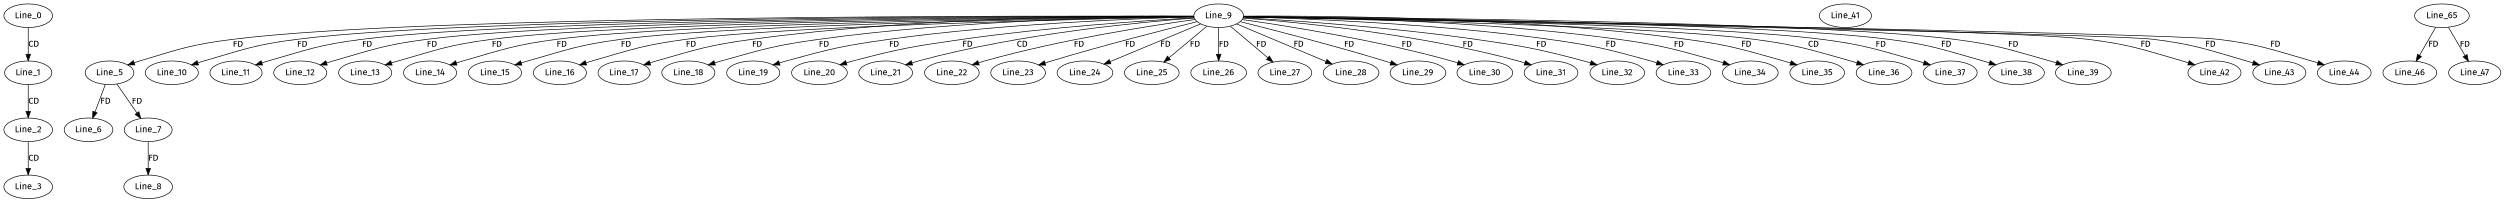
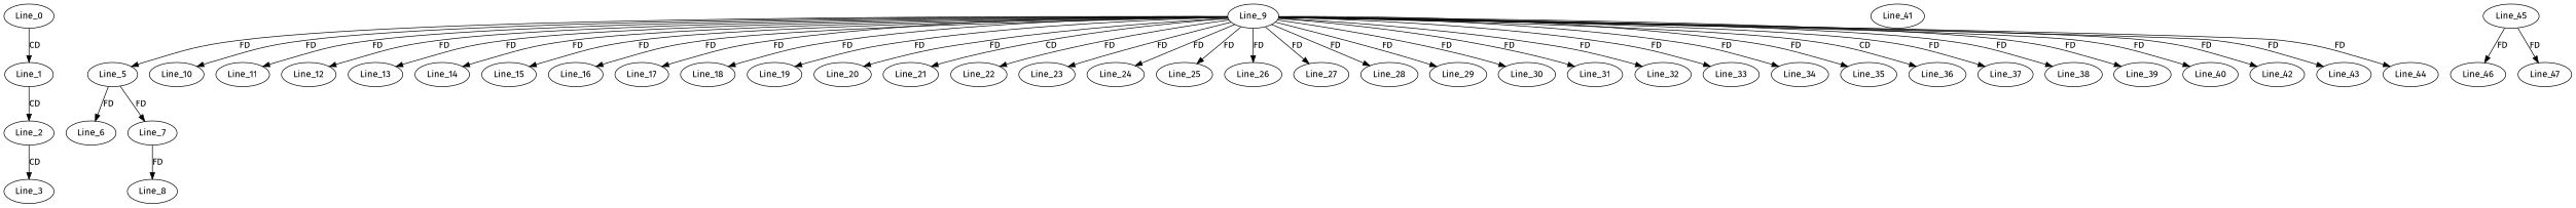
  digraph {
    fontname="Fira Sans"
    node [fontname="Fira Sans"]
    edge [fontname="Fira Sans"]
    Line_0
    Line_1
    Line_2
    Line_3
    Line_5
    Line_6
    Line_7
    Line_8
    Line_9
    Line_10
    Line_11
    Line_12
    Line_13
    Line_14
    Line_15
    Line_16
    Line_17
    Line_18
    Line_19
    Line_20
    Line_21
    Line_22
    Line_23
    Line_24
    Line_25
    Line_26
    Line_27
    Line_28
    Line_29
    Line_30
    Line_31
    Line_32
    Line_33
    Line_34
    Line_35
    Line_36
    Line_37
    Line_38
    Line_39
+   Line_40
    Line_42
    Line_43
    Line_44
    Line_41
-   Line_45 [label=Line_65]
+   Line_45
    Line_46
    Line_47
    Line_0 -> Line_1 [label=CD]
    Line_1 -> Line_2 [label=CD]
    Line_2 -> Line_3 [label=CD]
    Line_5 -> Line_6 [label=FD]
    Line_5 -> Line_7 [label=FD]
    Line_7 -> Line_8 [label=FD]
    Line_9 -> Line_5 [label=FD]
    Line_9 -> Line_10 [label=FD]
    Line_9 -> Line_11 [label=FD]
    Line_9 -> Line_12 [label=FD]
    Line_9 -> Line_13 [label=FD]
    Line_9 -> Line_14 [label=FD]
    Line_9 -> Line_15 [label=FD]
    Line_9 -> Line_16 [label=FD]
    Line_9 -> Line_17 [label=FD]
    Line_9 -> Line_18 [label=FD]
    Line_9 -> Line_19 [label=FD]
    Line_9 -> Line_20 [label=FD]
    Line_9 -> Line_21 [label=CD]
    Line_9 -> Line_22 [label=FD]
    Line_9 -> Line_23 [label=FD]
    Line_9 -> Line_24 [label=FD]
    Line_9 -> Line_25 [label=FD]
    Line_9 -> Line_26 [label=FD]
    Line_9 -> Line_27 [label=FD]
    Line_9 -> Line_28 [label=FD]
    Line_9 -> Line_29 [label=FD]
    Line_9 -> Line_30 [label=FD]
    Line_9 -> Line_31 [label=FD]
    Line_9 -> Line_32 [label=FD]
    Line_9 -> Line_33 [label=FD]
    Line_9 -> Line_34 [label=FD]
    Line_9 -> Line_35 [label=FD]
    Line_9 -> Line_36 [label=CD]
    Line_9 -> Line_37 [label=FD]
    Line_9 -> Line_38 [label=FD]
    Line_9 -> Line_39 [label=FD]
+   Line_9 -> Line_40 [label=FD]
    Line_9 -> Line_42 [label=FD]
    Line_9 -> Line_43 [label=FD]
    Line_9 -> Line_44 [label=FD]
    Line_45 -> Line_46 [label=FD]
    Line_45 -> Line_47 [label=FD]
  }
